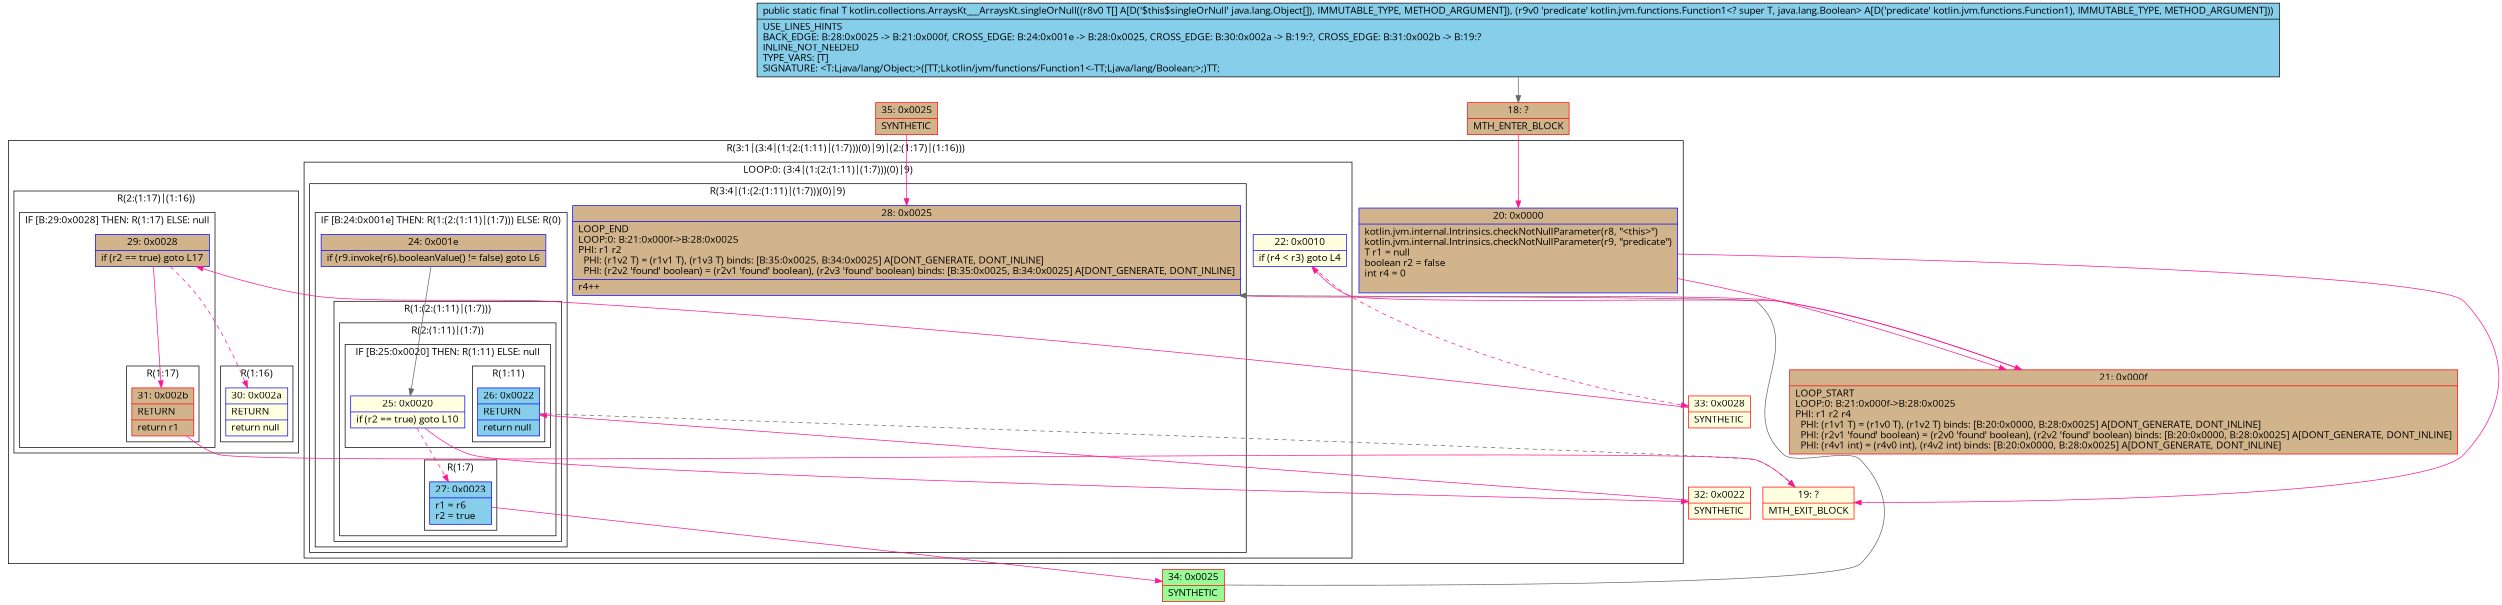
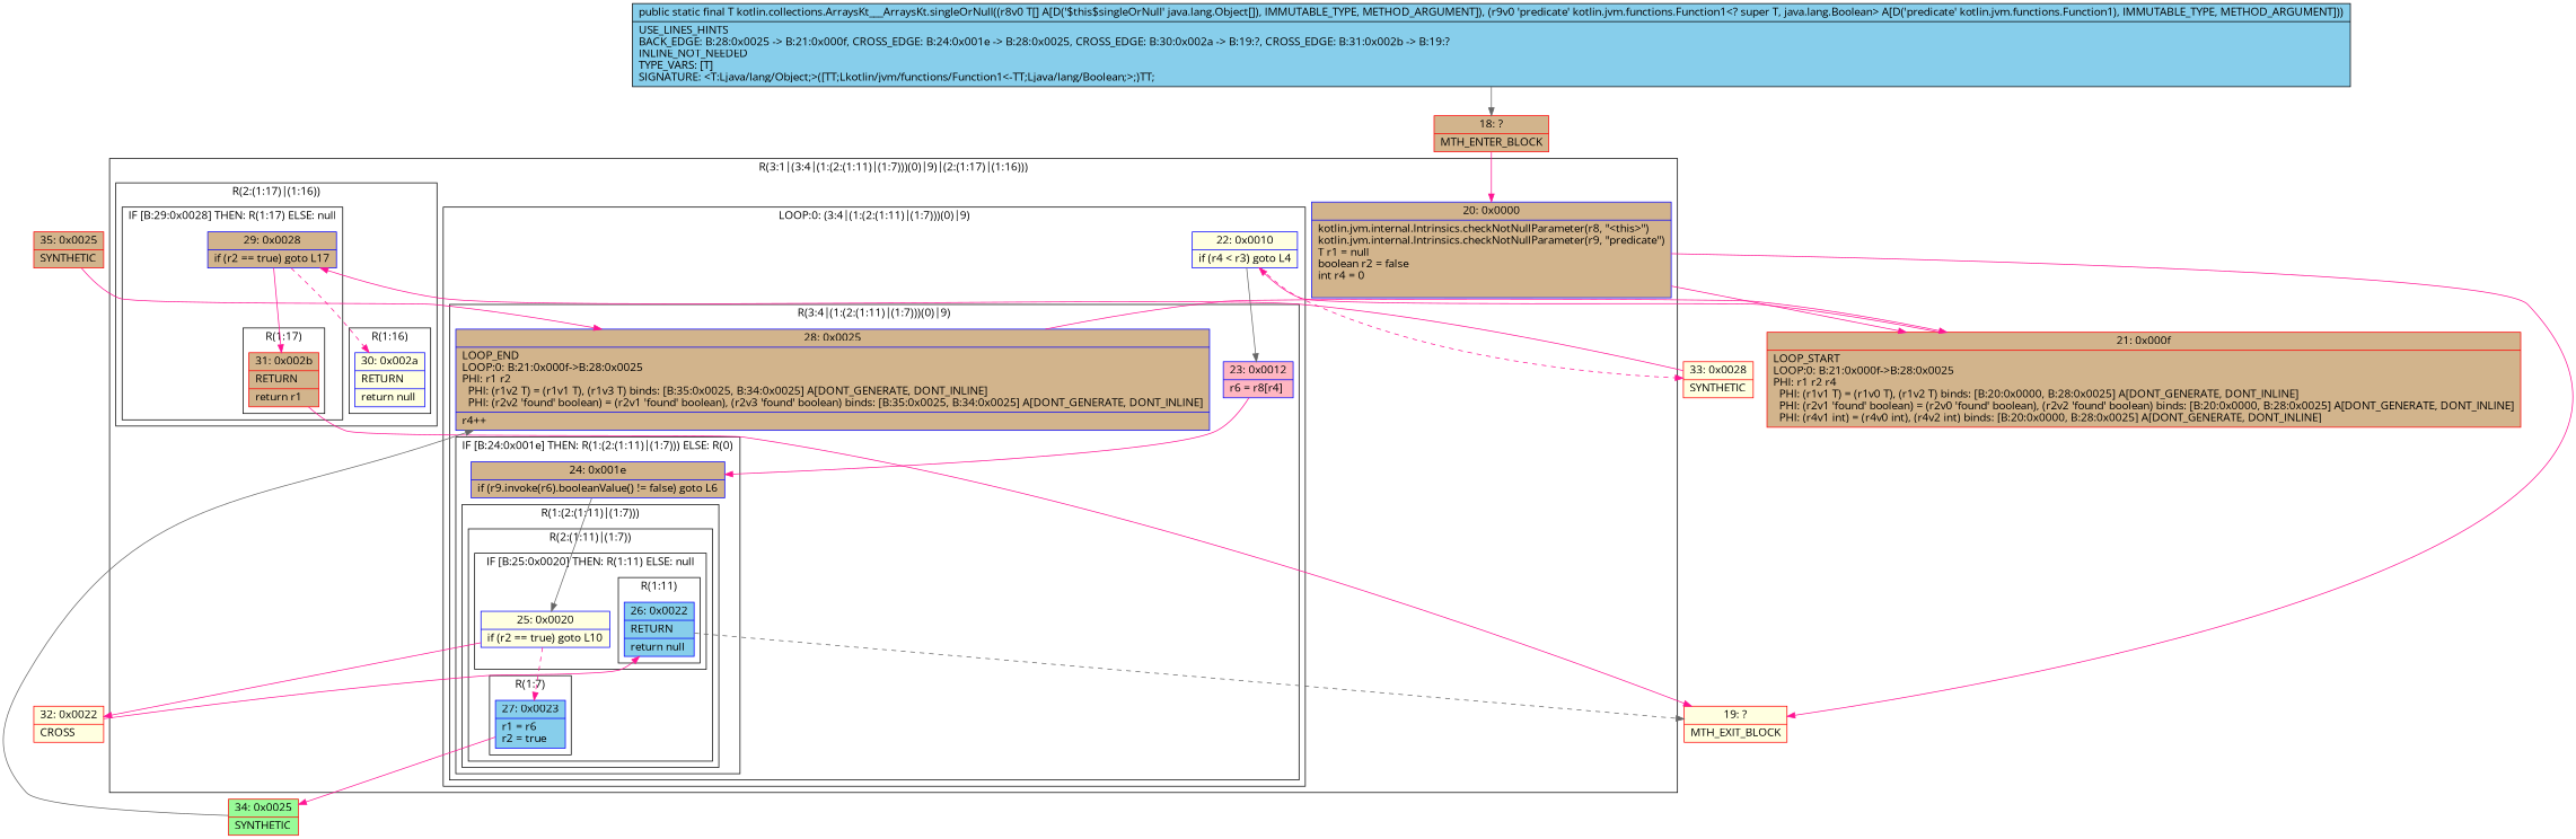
  digraph {
    fontname="Open Sans"
    node [color=blue fillcolor=tan fontname="Open Sans" shape=record style=filled]
    edge [color=deeppink fontname="Open Sans"]
    n1 [fillcolor=skyblue label="{26\:\ 0x0022|RETURN\l|return null\l}"]
    n2 [fillcolor=lightyellow label="{25\:\ 0x0020|if (r2 == true) goto L10\l}"]
    n3 [fillcolor=skyblue label="{27\:\ 0x0023|r1 = r6\lr2 = true\l}"]
    n4 [label="{24\:\ 0x001e|if (r9.invoke(r6).booleanValue() != false) goto L6\l}"]
+   n5 [fillcolor=lightpink label="{23\:\ 0x0012|r6 = r8[r4]\l}"]
    n6 [label="{28\:\ 0x0025|LOOP_END\lLOOP:0: B:21:0x000f\-\>B:28:0x0025\lPHI: r1 r2 \l  PHI: (r1v2 T) = (r1v1 T), (r1v3 T) binds: [B:35:0x0025, B:34:0x0025] A[DONT_GENERATE, DONT_INLINE]\l  PHI: (r2v2 'found' boolean) = (r2v1 'found' boolean), (r2v3 'found' boolean) binds: [B:35:0x0025, B:34:0x0025] A[DONT_GENERATE, DONT_INLINE]\l|r4++\l}"]
    n7 [fillcolor=lightyellow label="{22\:\ 0x0010|if (r4 \< r3) goto L4\l}"]
    n8 [color=red label="{31\:\ 0x002b|RETURN\l|return r1\l}"]
    n9 [label="{29\:\ 0x0028|if (r2 == true) goto L17\l}"]
    n10 [fillcolor=lightyellow label="{30\:\ 0x002a|RETURN\l|return null\l}"]
    n11 [label="{20\:\ 0x0000|kotlin.jvm.internal.Intrinsics.checkNotNullParameter(r8, \"\<this\>\")\lkotlin.jvm.internal.Intrinsics.checkNotNullParameter(r9, \"predicate\")\lT r1 = null\lboolean r2 = false\lint r4 = 0\l\l}"]
    n12 [color=red fillcolor=lightyellow label="{19\:\ ?|MTH_EXIT_BLOCK\l}"]
-   n13 [color=red fillcolor=lightyellow label="{32\:\ 0x0022|SYNTHETIC\l}"]
+   n13 [color=red fillcolor=lightyellow label="{32\:\ 0x0022|CROSS\l}"]
    n14 [color=red fillcolor=palegreen label="{34\:\ 0x0025|SYNTHETIC\l}"]
    n15 [color=red label="{21\:\ 0x000f|LOOP_START\lLOOP:0: B:21:0x000f\-\>B:28:0x0025\lPHI: r1 r2 r4 \l  PHI: (r1v1 T) = (r1v0 T), (r1v2 T) binds: [B:20:0x0000, B:28:0x0025] A[DONT_GENERATE, DONT_INLINE]\l  PHI: (r2v1 'found' boolean) = (r2v0 'found' boolean), (r2v2 'found' boolean) binds: [B:20:0x0000, B:28:0x0025] A[DONT_GENERATE, DONT_INLINE]\l  PHI: (r4v1 int) = (r4v0 int), (r4v2 int) binds: [B:20:0x0000, B:28:0x0025] A[DONT_GENERATE, DONT_INLINE]\l}"]
    n16 [color=red fillcolor=lightyellow label="{33\:\ 0x0028|SYNTHETIC\l}"]
    n17 [color=red label="{35\:\ 0x0025|SYNTHETIC\l}"]
    n18 [color=red label="{18\:\ ?|MTH_ENTER_BLOCK\l}"]
    n19 [fillcolor=skyblue label="{public static final T kotlin.collections.ArraysKt___ArraysKt.singleOrNull((r8v0 T[] A[D('$this$singleOrNull' java.lang.Object[]), IMMUTABLE_TYPE, METHOD_ARGUMENT]), (r9v0 'predicate' kotlin.jvm.functions.Function1\<? super T, java.lang.Boolean\> A[D('predicate' kotlin.jvm.functions.Function1), IMMUTABLE_TYPE, METHOD_ARGUMENT]))  | USE_LINES_HINTS\lBACK_EDGE: B:28:0x0025 \-\> B:21:0x000f, CROSS_EDGE: B:24:0x001e \-\> B:28:0x0025, CROSS_EDGE: B:30:0x002a \-\> B:19:?, CROSS_EDGE: B:31:0x002b \-\> B:19:?\lINLINE_NOT_NEEDED\lTYPE_VARS: [T]\lSIGNATURE: \<T:Ljava\/lang\/Object;\>([TT;Lkotlin\/jvm\/functions\/Function1\<\-TT;Ljava\/lang\/Boolean;\>;)TT;\l}" color=""]
    subgraph cluster_1 {
      label="R(3:1|(3:4|(1:(2:(1:11)|(1:7)))(0)|9)|(2:(1:17)|(1:16)))"
      n11
      subgraph cluster_2 {
        label="LOOP:0: (3:4|(1:(2:(1:11)|(1:7)))(0)|9)"
        n7
        subgraph cluster_3 {
          label="R(3:4|(1:(2:(1:11)|(1:7)))(0)|9)"
+         n5
          n6
          subgraph cluster_4 {
            label="IF [B:24:0x001e] THEN: R(1:(2:(1:11)|(1:7))) ELSE: R(0)"
            n4
            subgraph cluster_5 {
              label="R(1:(2:(1:11)|(1:7)))"
              subgraph cluster_6 {
                label="R(2:(1:11)|(1:7))"
                subgraph cluster_7 {
                  label="IF [B:25:0x0020] THEN: R(1:11) ELSE: null"
                  n2
                  subgraph cluster_8 {
                    label="R(1:11)"
                    n1
                  }
                }
                subgraph cluster_9 {
                  label="R(1:7)"
                  n3
                }
              }
            }
            subgraph cluster_10 {
              label="R(0)"
            }
          }
        }
      }
      subgraph cluster_11 {
        label="R(2:(1:17)|(1:16))"
        subgraph cluster_12 {
          label="IF [B:29:0x0028] THEN: R(1:17) ELSE: null"
          n9
          subgraph cluster_13 {
            label="R(1:17)"
            n8
          }
        }
        subgraph cluster_14 {
          label="R(1:16)"
          n10
        }
      }
    }
    n1 -> n12 [color=gray40 style=dashed]
    n2 -> n3 [style=dashed]
    n2 -> n13
    n3 -> n14
    n4 -> n2 [color=gray40]
+   n5 -> n4
    n6 -> n15
+   n7 -> n5 [color=gray40]
    n7 -> n16 [style=dashed]
    n8 -> n12
    n9 -> n8
    n9 -> n10 [style=dashed]
    n11 -> n12
    n11 -> n15
    n13 -> n1
    n14 -> n6 [color=gray40]
    n15 -> n7
    n16 -> n9
    n17 -> n6
    n18 -> n11
    n19 -> n18 [color=gray40]
  }
